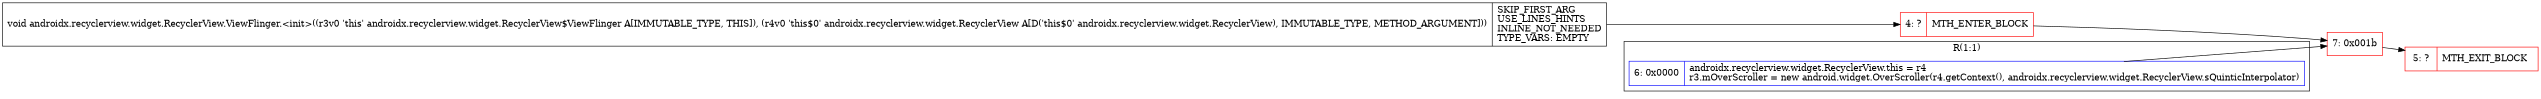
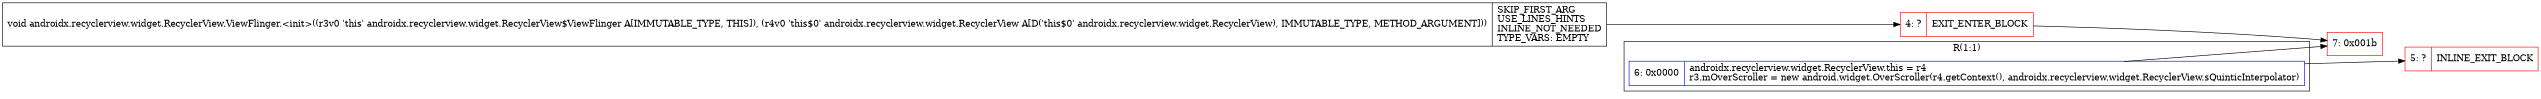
  digraph {
    rankdir=LR
    node [color=red shape=record]
    n1 [color=blue label="{6\:\ 0x0000|androidx.recyclerview.widget.RecyclerView.this = r4\lr3.mOverScroller = new android.widget.OverScroller(r4.getContext(), androidx.recyclerview.widget.RecyclerView.sQuinticInterpolator)\l}"]
    n2 [label="{7\:\ 0x001b}"]
-   n3 [label="{5\:\ ?|MTH_EXIT_BLOCK\l}"]
-   n4 [label="{4\:\ ?|MTH_ENTER_BLOCK\l}"]
+   n3 [label="{5\:\ ?|INLINE_EXIT_BLOCK\l}"]
+   n4 [label="{4\:\ ?|EXIT_ENTER_BLOCK\l}"]
    n5 [label="{void androidx.recyclerview.widget.RecyclerView.ViewFlinger.\<init\>((r3v0 'this' androidx.recyclerview.widget.RecyclerView$ViewFlinger A[IMMUTABLE_TYPE, THIS]), (r4v0 'this$0' androidx.recyclerview.widget.RecyclerView A[D('this$0' androidx.recyclerview.widget.RecyclerView), IMMUTABLE_TYPE, METHOD_ARGUMENT]))  | SKIP_FIRST_ARG\lUSE_LINES_HINTS\lINLINE_NOT_NEEDED\lTYPE_VARS: EMPTY\l}" color=""]
    subgraph cluster_1 {
      label="R(1:1)"
      n1
    }
    n1 -> n2
-   n2 -> n3
+   n1 -> n3
    n4 -> n2
    n5 -> n4
  }
